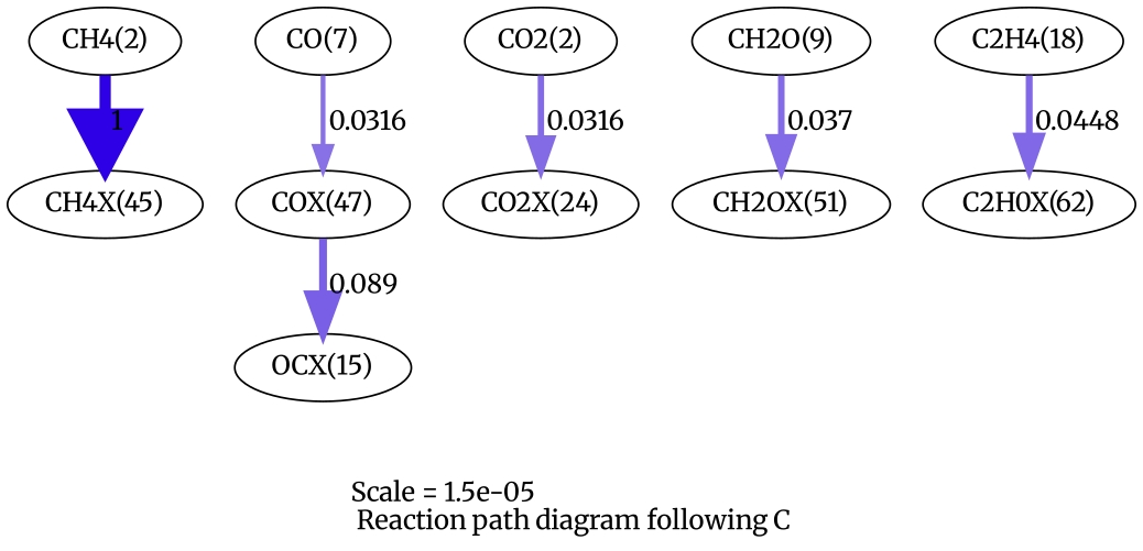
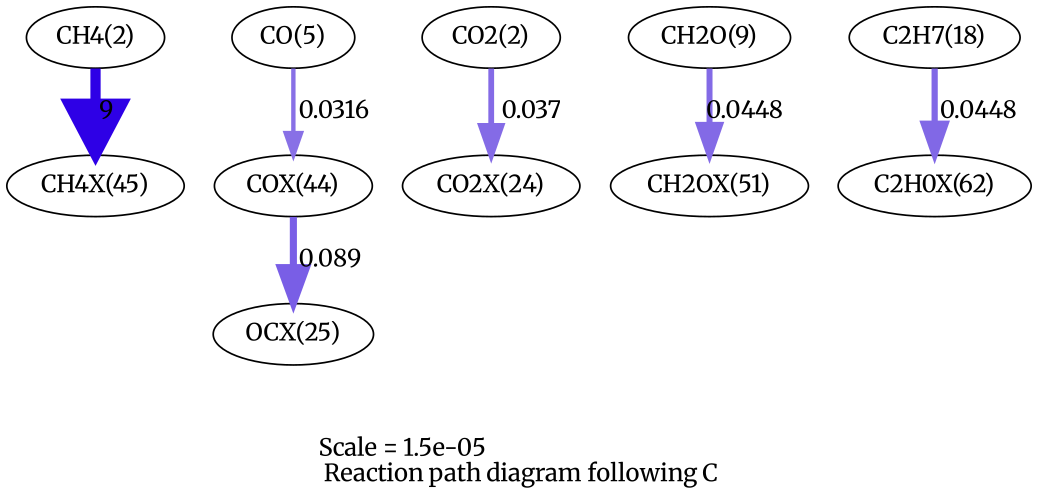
  digraph {
    fontname=Merriweather
    label="Scale = 1.5e-05\l Reaction path diagram following C"
    node [fontname=Merriweather]
    edge [fontname=Merriweather]
    n1 [label="CH4(2)"]
    n2 [label="CH4X(45)"]
-   n3 [label="CO(7)"]
-   n4 [label="COX(47)"]
-   n5 [label="OCX(15)"]
+   n3 [label="CO(5)"]
+   n4 [label="COX(44)"]
+   n5 [label="OCX(25)"]
    n6 [label="CO2(2)"]
    n7 [label="CO2X(24)"]
    n8 [label="CH2O(9)"]
    n9 [label="CH2OX(51)"]
-   n10 [label="C2H4(18)"]
+   n10 [label="C2H7(18)"]
    n11 [label="C2H0X(62)"]
-   n1 -> n2 [arrowsize=3 color="0.7, 1.5, 0.9" label=" 1" penwidth=6]
+   n1 -> n2 [arrowsize=3 color="0.7, 1.5, 0.9" label=" 9" penwidth=6]
    n3 -> n4 [arrowsize=1.28 color="0.7, 0.511, 0.9" label=" 0.0316" penwidth=2.57]
    n4 -> n5 [arrowsize=2.09 color="0.7, 0.589, 0.9" label=" 0.089" penwidth=4.17]
-   n6 -> n7 [arrowsize=1.7 color="0.7, 0.532, 0.9" label=" 0.0316" penwidth=3.39]
-   n8 -> n9 [arrowsize=1.76 color="0.7, 0.537, 0.9" label=" 0.037" penwidth=3.51]
+   n6 -> n7 [arrowsize=1.7 color="0.7, 0.532, 0.9" label=" 0.037" penwidth=3.39]
+   n8 -> n9 [arrowsize=1.76 color="0.7, 0.537, 0.9" label=" 0.0448" penwidth=3.51]
    n10 -> n11 [arrowsize=1.83 color="0.7, 0.545, 0.9" label=" 0.0448" penwidth=3.65]
  }
